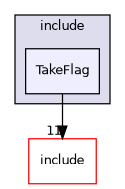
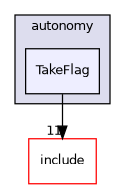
  digraph {
    compound=true
    node [fontname=Helvetica fontsize=10 shape=box style=filled]
    n1 [fillcolor="#eeeeff" label=TakeFlag pencolor=black]
    n2 [color=red fillcolor=white label=include]
    subgraph cluster_1 {
      bgcolor="#ddddee"
      fontname=Helvetica
      fontsize=10
-     label=include
+     label=autonomy
      pencolor=black
      n1
    }
    n1 -> n2 [headlabel=11 labeldistance=1.5 labelfontname=Helvetica labelfontsize=10]
  }
